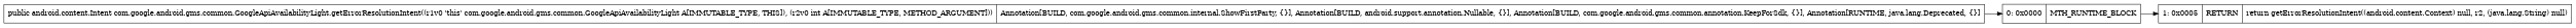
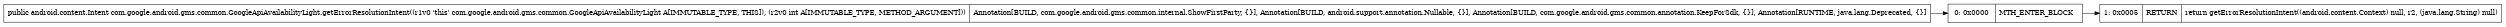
  digraph {
    rankdir=LR
    node [shape=record]
-   n1 [label="{0\:\ 0x0000|MTH_RUNTIME_BLOCK\l}"]
+   n1 [label="{0\:\ 0x0000|MTH_ENTER_BLOCK\l}"]
    n2 [label="{1\:\ 0x0005|RETURN\l|return getErrorResolutionIntent((android.content.Context) null, r2, (java.lang.String) null)\l}"]
    n3 [label="{public android.content.Intent com.google.android.gms.common.GoogleApiAvailabilityLight.getErrorResolutionIntent((r1v0 'this' com.google.android.gms.common.GoogleApiAvailabilityLight A[IMMUTABLE_TYPE, THIS]), (r2v0 int A[IMMUTABLE_TYPE, METHOD_ARGUMENT]))  | Annotation[BUILD, com.google.android.gms.common.internal.ShowFirstParty, \{\}], Annotation[BUILD, android.support.annotation.Nullable, \{\}], Annotation[BUILD, com.google.android.gms.common.annotation.KeepForSdk, \{\}], Annotation[RUNTIME, java.lang.Deprecated, \{\}]\l}"]
    n1 -> n2
    n3 -> n1
  }
